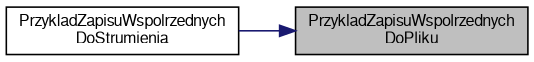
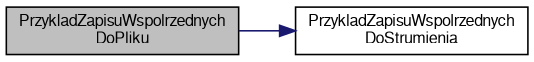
  digraph {
    rankdir=LR
    node [color=black fontname=FreeSans fontsize=10 shape=record style=filled]
    n1 [fillcolor=grey75 fontcolor=black height=0.2 label="PrzykladZapisuWspolrzednych\lDoPliku" width=0.4]
    n2 [fillcolor=white height=0.2 label="PrzykladZapisuWspolrzednych\lDoStrumienia" width=0.4]
-   n2 -> n1 [color=midnightblue fontname=FreeSans fontsize=10 labelfontname=FreeSans labelfontsize=10 style=solid]
+   n1 -> n2 [color=midnightblue fontname=FreeSans fontsize=10 labelfontname=FreeSans labelfontsize=10 style=solid]
  }
